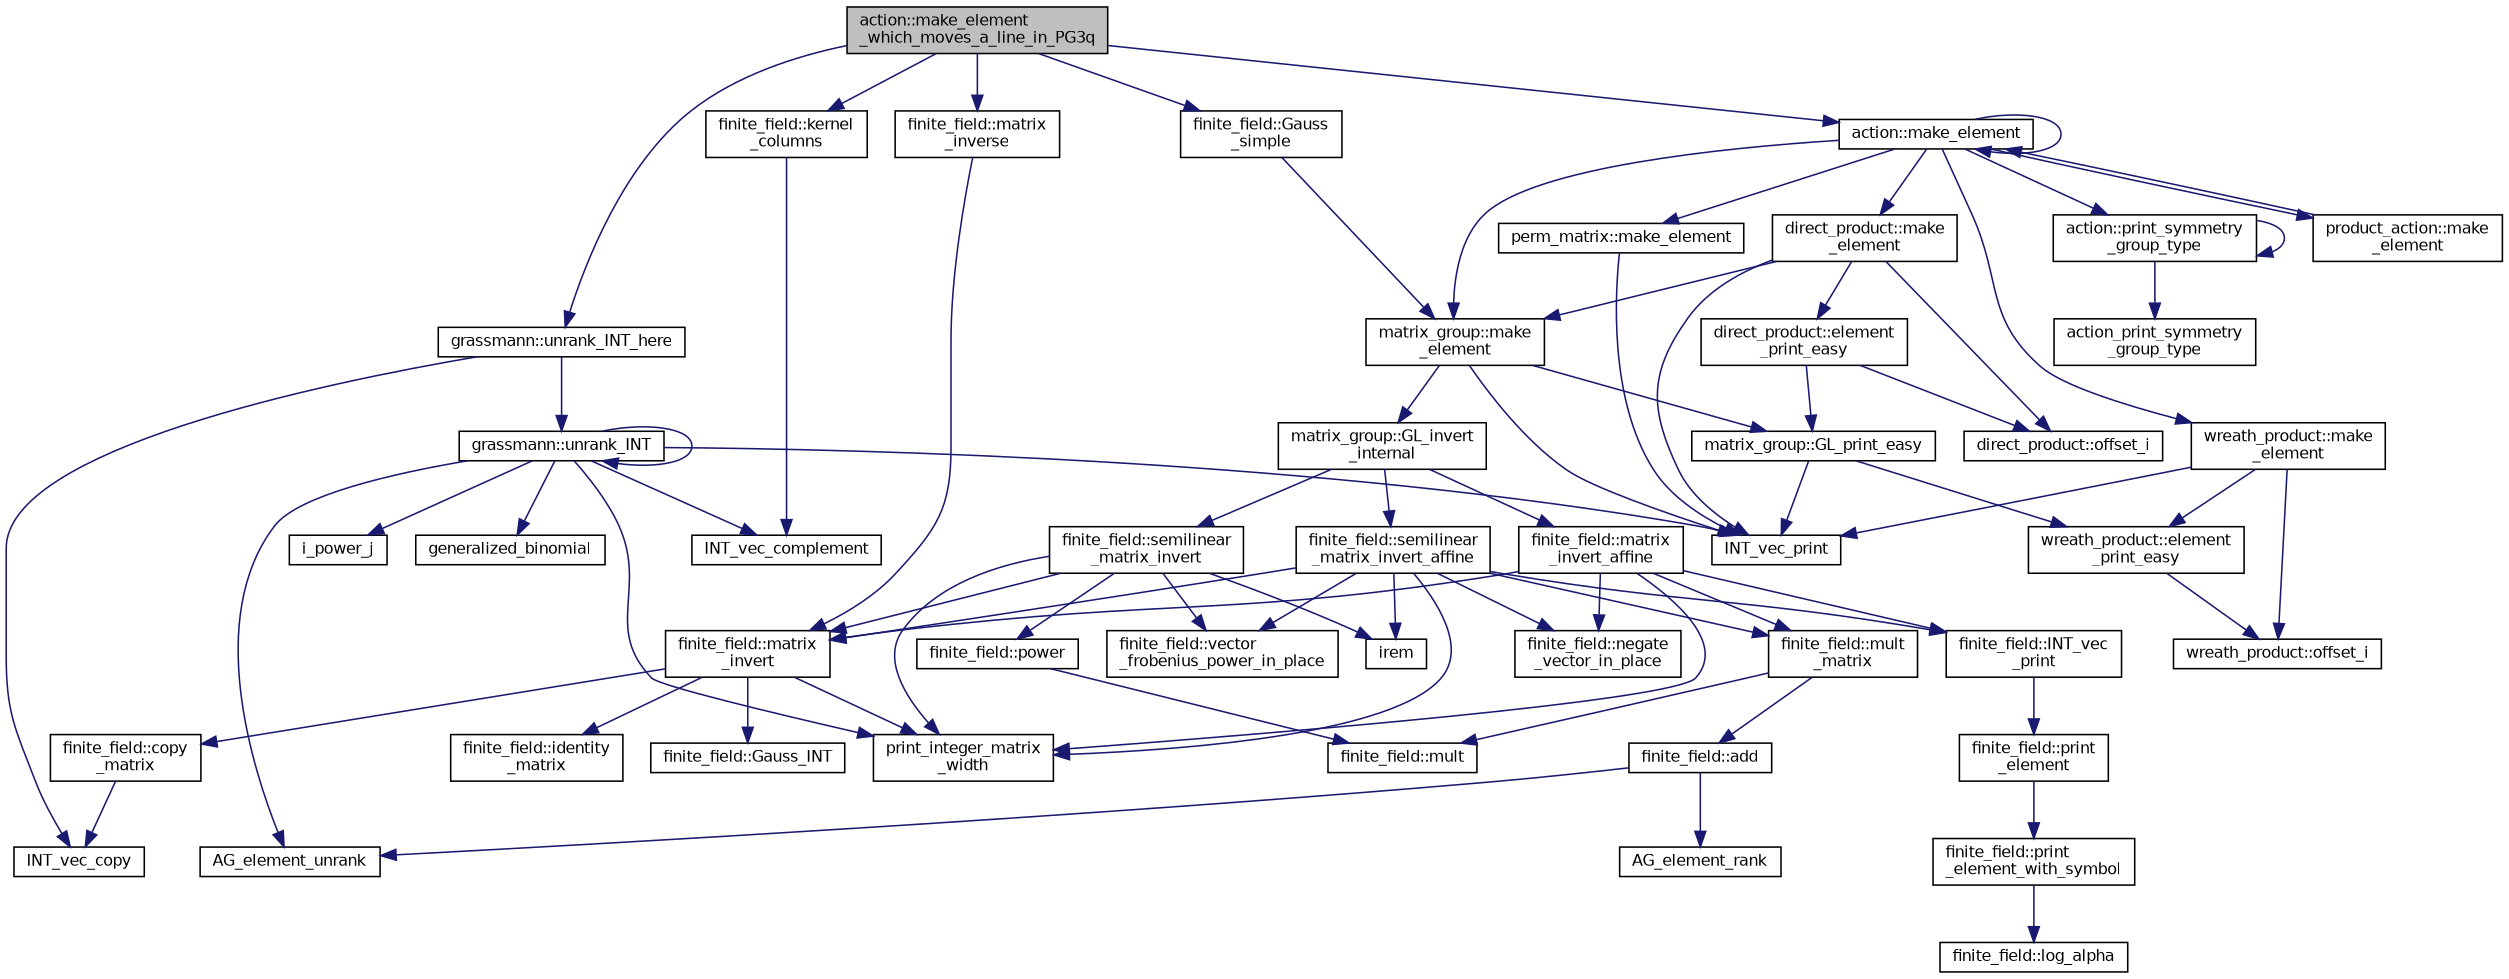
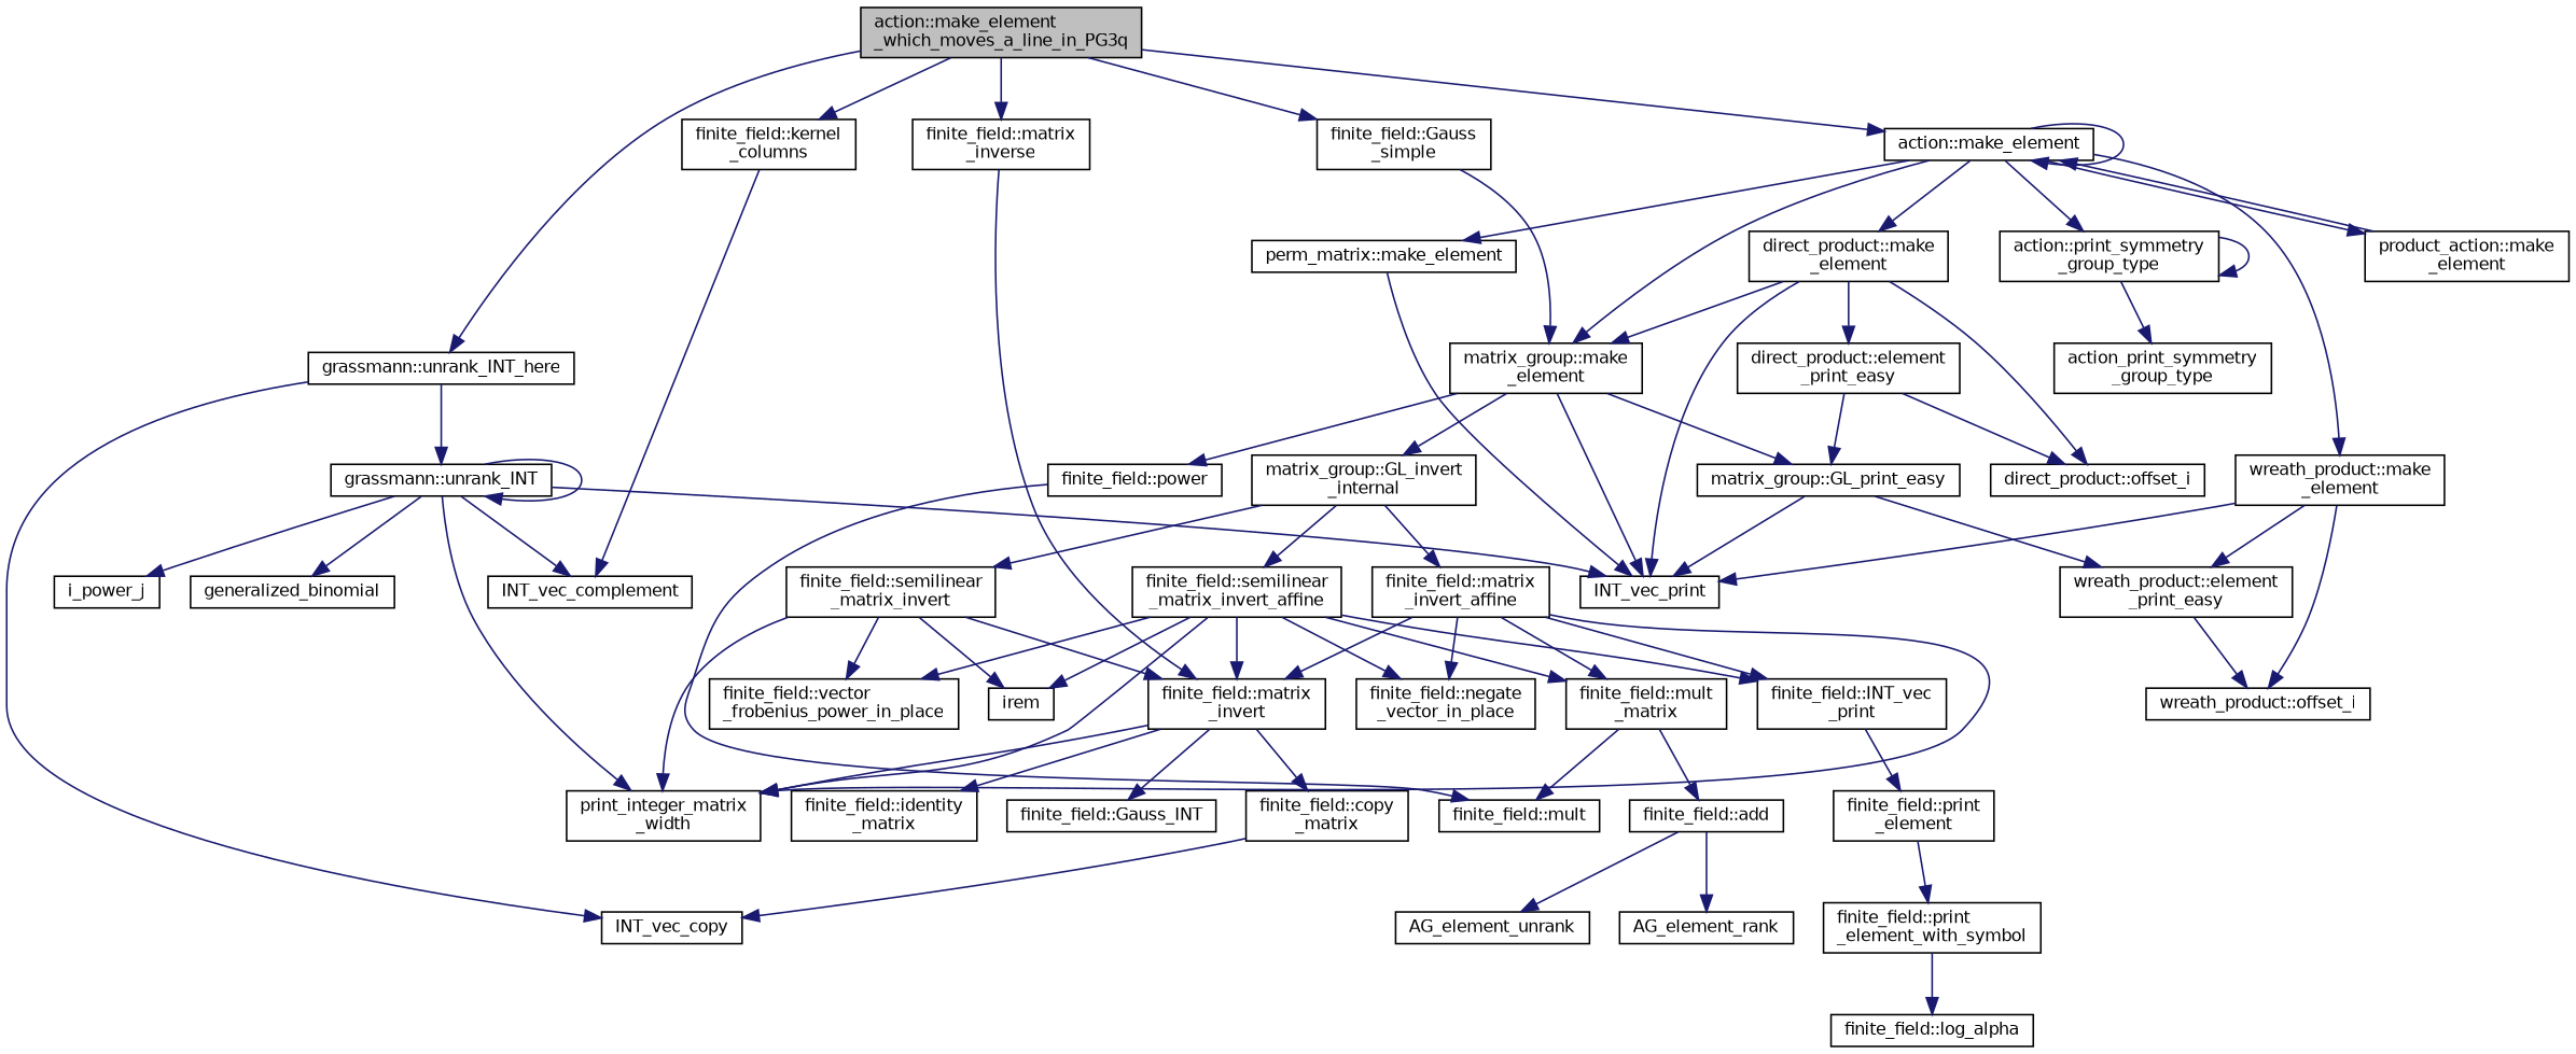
  digraph {
    rankdir=TB
    node [color=black fillcolor=white fontname=Helvetica fontsize=10 shape=record style=filled]
    edge [color=midnightblue fontname=Helvetica fontsize=10 labelfontname=Helvetica labelfontsize=10 style=solid]
    n1 [fillcolor=grey75 fontcolor=black height=0.2 label="action::make_element\l_which_moves_a_line_in_PG3q" width=0.4]
    n2 [height=0.2 label="grassmann::unrank_INT_here" width=0.4]
    n3 [height=0.2 label="finite_field::Gauss\l_simple" width=0.4]
    n4 [height=0.2 label="finite_field::kernel\l_columns" width=0.4]
    n5 [height=0.2 label="finite_field::matrix\l_inverse" width=0.4]
    n6 [height=0.2 label="action::make_element" width=0.4]
    n7 [height=0.2 label="grassmann::unrank_INT" width=0.4]
    n8 [height=0.2 label=INT_vec_copy width=0.4]
    n9 [height=0.2 label="matrix_group::make\l_element" width=0.4]
    n10 [height=0.2 label=INT_vec_complement width=0.4]
    n11 [height=0.2 label="finite_field::matrix\l_invert" width=0.4]
    n12 [height=0.2 label="product_action::make\l_element" width=0.4]
    n13 [height=0.2 label="wreath_product::make\l_element" width=0.4]
    n14 [height=0.2 label="direct_product::make\l_element" width=0.4]
    n15 [height=0.2 label="perm_matrix::make_element" width=0.4]
    n16 [height=0.2 label="action::print_symmetry\l_group_type" width=0.4]
    n17 [height=0.2 label=generalized_binomial width=0.4]
    n18 [height=0.2 label=i_power_j width=0.4]
    n19 [height=0.2 label=AG_element_unrank width=0.4]
    n20 [height=0.2 label=INT_vec_print width=0.4]
    n21 [height=0.2 label="print_integer_matrix\l_width" width=0.4]
    n22 [height=0.2 label="finite_field::copy\l_matrix" width=0.4]
    n23 [height=0.2 label="finite_field::identity\l_matrix" width=0.4]
    n24 [height=0.2 label="finite_field::Gauss_INT" width=0.4]
    n25 [height=0.2 label="finite_field::power" width=0.4]
    n26 [height=0.2 label="matrix_group::GL_invert\l_internal" width=0.4]
    n27 [height=0.2 label="matrix_group::GL_print_easy" width=0.4]
    n28 [height=0.2 label="wreath_product::offset_i" width=0.4]
    n29 [height=0.2 label="wreath_product::element\l_print_easy" width=0.4]
    n30 [height=0.2 label="direct_product::offset_i" width=0.4]
    n31 [height=0.2 label="direct_product::element\l_print_easy" width=0.4]
    n32 [height=0.2 label="action_print_symmetry\l_group_type" width=0.4]
    n33 [height=0.2 label="finite_field::mult" width=0.4]
    n34 [height=0.2 label="finite_field::semilinear\l_matrix_invert" width=0.4]
    n35 [height=0.2 label="finite_field::semilinear\l_matrix_invert_affine" width=0.4]
    n36 [height=0.2 label="finite_field::matrix\l_invert_affine" width=0.4]
    n37 [height=0.2 label="finite_field::vector\l_frobenius_power_in_place" width=0.4]
    n38 [height=0.2 label=irem width=0.4]
    n39 [height=0.2 label="finite_field::INT_vec\l_print" width=0.4]
    n40 [height=0.2 label="finite_field::mult\l_matrix" width=0.4]
    n41 [height=0.2 label="finite_field::negate\l_vector_in_place" width=0.4]
    n42 [height=0.2 label="finite_field::print\l_element" width=0.4]
    n43 [height=0.2 label="finite_field::add" width=0.4]
    n44 [height=0.2 label="finite_field::print\l_element_with_symbol" width=0.4]
    n45 [height=0.2 label="finite_field::log_alpha" width=0.4]
    n46 [height=0.2 label=AG_element_rank width=0.4]
    n1 -> n2
    n1 -> n3
    n1 -> n4
    n1 -> n5
    n1 -> n6
    n2 -> n7
    n2 -> n8
    n3 -> n9
    n4 -> n10
    n5 -> n11
    n6 -> n6
    n6 -> n9
    n6 -> n12
    n6 -> n13
    n6 -> n14
    n6 -> n15
    n6 -> n16
    n7 -> n7
    n7 -> n10
    n7 -> n17
    n7 -> n18
-   n7 -> n19
    n7 -> n20
    n7 -> n21
    n9 -> n20
-   n34 -> n25
+   n9 -> n25
    n9 -> n26
    n9 -> n27
    n11 -> n21
    n11 -> n22
    n11 -> n23
    n11 -> n24
    n12 -> n6
    n13 -> n20
    n13 -> n28
    n13 -> n29
    n14 -> n9
    n14 -> n20
    n14 -> n30
    n14 -> n31
    n15 -> n20
    n16 -> n16
    n16 -> n32
    n22 -> n8
    n25 -> n33
    n26 -> n34
    n26 -> n35
    n26 -> n36
    n27 -> n20
    n27 -> n29
    n29 -> n28
    n31 -> n27
    n31 -> n30
    n34 -> n11
    n34 -> n21
    n34 -> n37
    n34 -> n38
    n35 -> n11
    n35 -> n21
    n35 -> n37
    n35 -> n38
    n35 -> n39
    n35 -> n40
    n35 -> n41
    n36 -> n11
    n36 -> n21
    n36 -> n39
    n36 -> n40
    n36 -> n41
    n39 -> n42
    n40 -> n33
    n40 -> n43
    n42 -> n44
    n43 -> n19
    n43 -> n46
    n44 -> n45
  }
